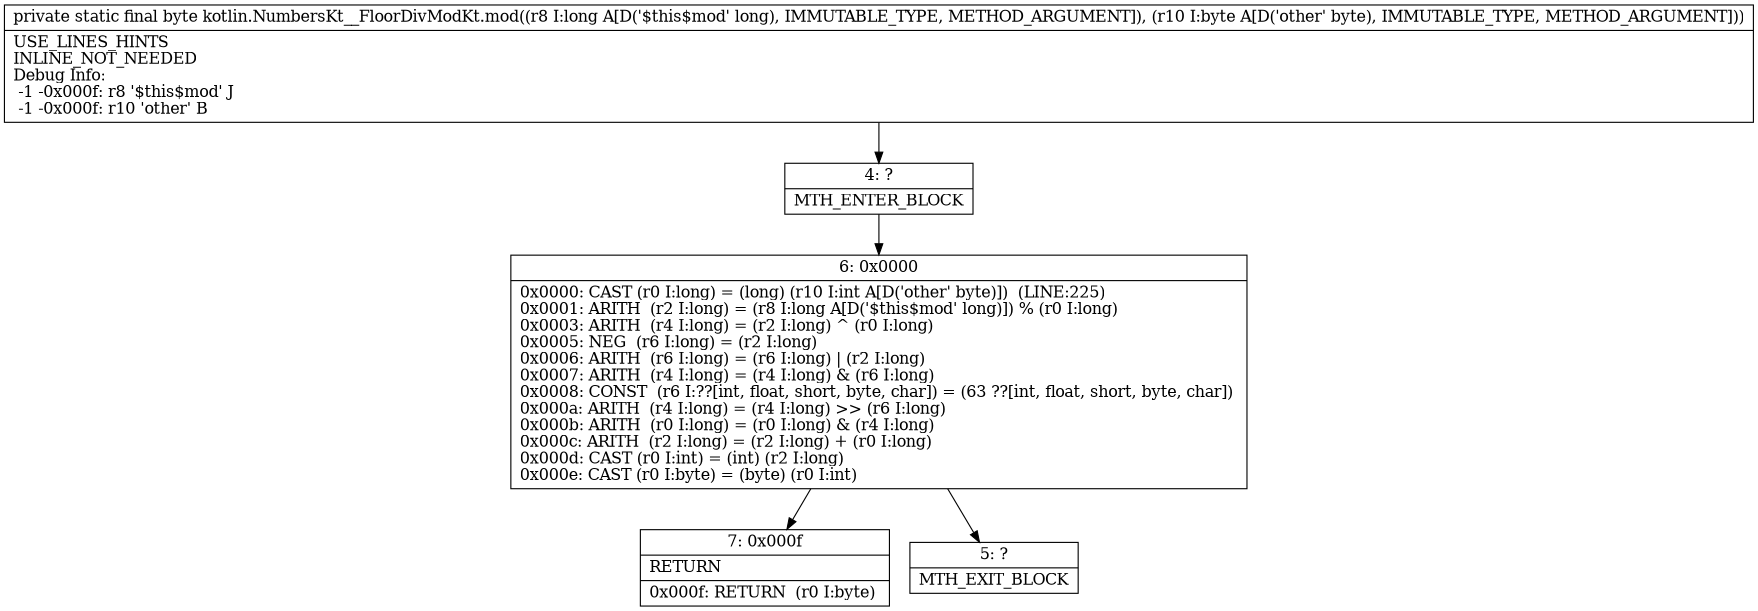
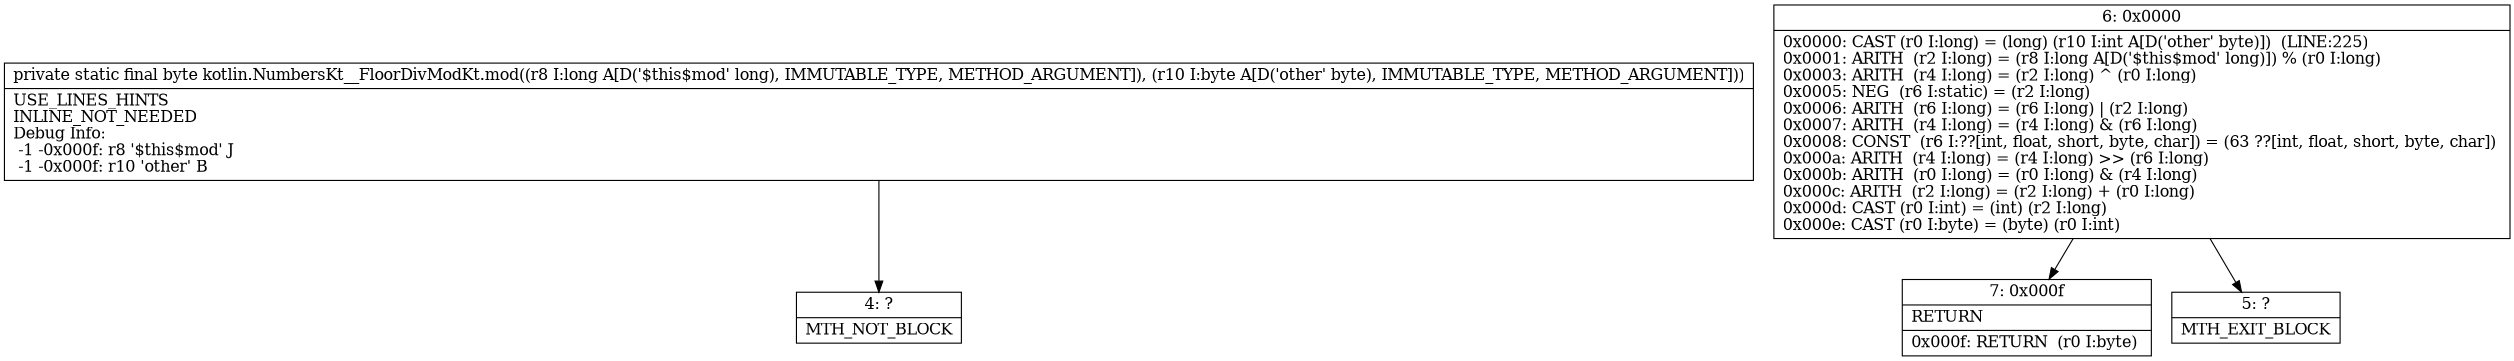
  digraph {
    node [shape=record]
-   n1 [label="{4\:\ ?|MTH_ENTER_BLOCK\l}"]
-   n2 [label="{6\:\ 0x0000|0x0000: CAST (r0 I:long) = (long) (r10 I:int A[D('other' byte)])  (LINE:225)\l0x0001: ARITH  (r2 I:long) = (r8 I:long A[D('$this$mod' long)]) % (r0 I:long) \l0x0003: ARITH  (r4 I:long) = (r2 I:long) ^ (r0 I:long) \l0x0005: NEG  (r6 I:long) = (r2 I:long) \l0x0006: ARITH  (r6 I:long) = (r6 I:long) \| (r2 I:long) \l0x0007: ARITH  (r4 I:long) = (r4 I:long) & (r6 I:long) \l0x0008: CONST  (r6 I:??[int, float, short, byte, char]) = (63 ??[int, float, short, byte, char]) \l0x000a: ARITH  (r4 I:long) = (r4 I:long) \>\> (r6 I:long) \l0x000b: ARITH  (r0 I:long) = (r0 I:long) & (r4 I:long) \l0x000c: ARITH  (r2 I:long) = (r2 I:long) + (r0 I:long) \l0x000d: CAST (r0 I:int) = (int) (r2 I:long) \l0x000e: CAST (r0 I:byte) = (byte) (r0 I:int) \l}"]
+   n1 [label="{4\:\ ?|MTH_NOT_BLOCK\l}"]
+   n2 [label="{6\:\ 0x0000|0x0000: CAST (r0 I:long) = (long) (r10 I:int A[D('other' byte)])  (LINE:225)\l0x0001: ARITH  (r2 I:long) = (r8 I:long A[D('$this$mod' long)]) % (r0 I:long) \l0x0003: ARITH  (r4 I:long) = (r2 I:long) ^ (r0 I:long) \l0x0005: NEG  (r6 I:static) = (r2 I:long) \l0x0006: ARITH  (r6 I:long) = (r6 I:long) \| (r2 I:long) \l0x0007: ARITH  (r4 I:long) = (r4 I:long) & (r6 I:long) \l0x0008: CONST  (r6 I:??[int, float, short, byte, char]) = (63 ??[int, float, short, byte, char]) \l0x000a: ARITH  (r4 I:long) = (r4 I:long) \>\> (r6 I:long) \l0x000b: ARITH  (r0 I:long) = (r0 I:long) & (r4 I:long) \l0x000c: ARITH  (r2 I:long) = (r2 I:long) + (r0 I:long) \l0x000d: CAST (r0 I:int) = (int) (r2 I:long) \l0x000e: CAST (r0 I:byte) = (byte) (r0 I:int) \l}"]
    n3 [label="{7\:\ 0x000f|RETURN\l|0x000f: RETURN  (r0 I:byte) \l}"]
    n4 [label="{5\:\ ?|MTH_EXIT_BLOCK\l}"]
    n5 [label="{private static final byte kotlin.NumbersKt__FloorDivModKt.mod((r8 I:long A[D('$this$mod' long), IMMUTABLE_TYPE, METHOD_ARGUMENT]), (r10 I:byte A[D('other' byte), IMMUTABLE_TYPE, METHOD_ARGUMENT]))  | USE_LINES_HINTS\lINLINE_NOT_NEEDED\lDebug Info:\l  \-1 \-0x000f: r8 '$this$mod' J\l  \-1 \-0x000f: r10 'other' B\l}"]
-   n1 -> n2
    n2 -> n3
    n2 -> n4
    n5 -> n1
  }
